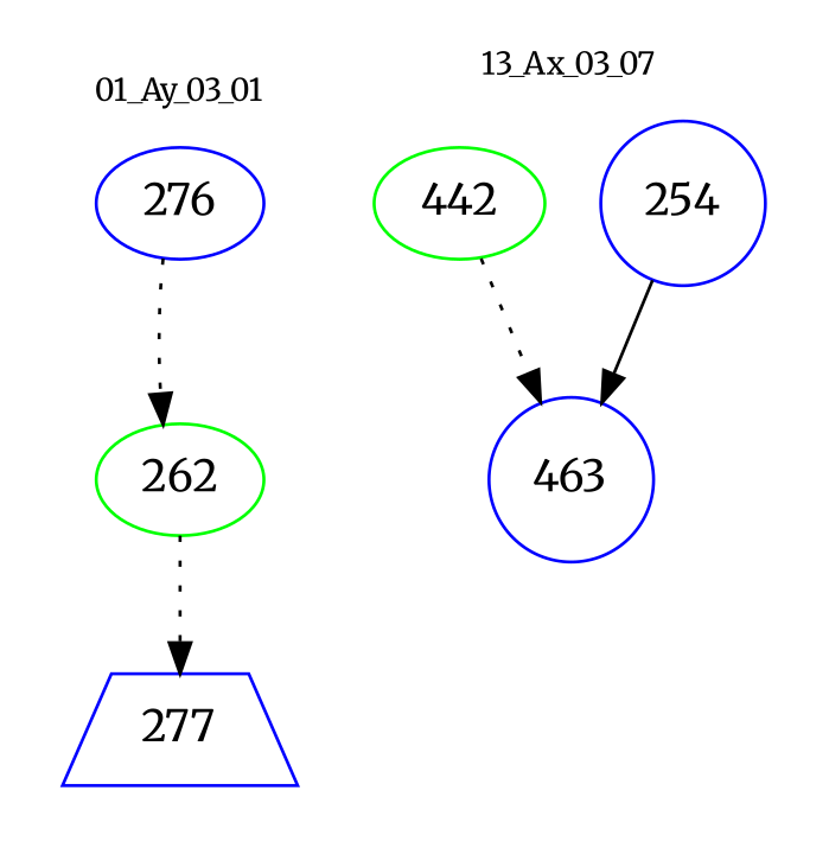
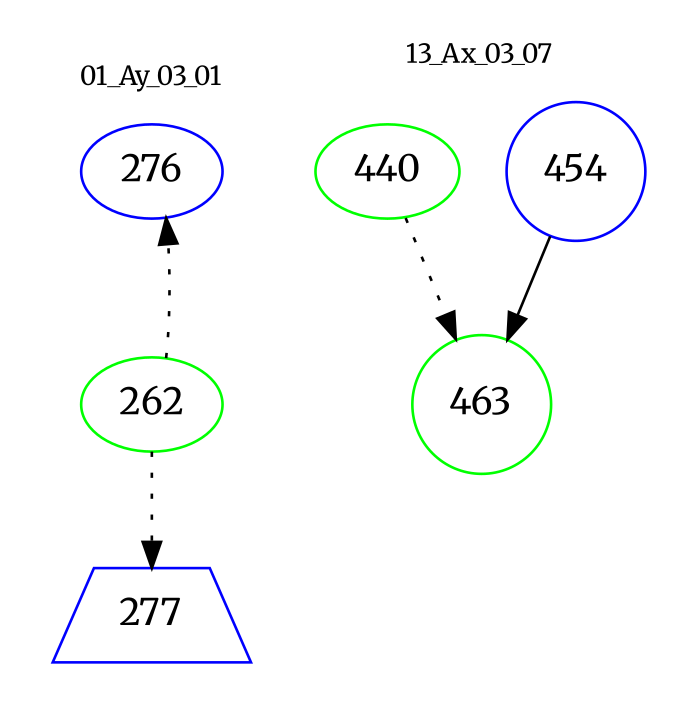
  digraph {
    fontname=Merriweather
    node [color=blue fontname=Merriweather shape=ellipse]
    edge [color=black fontname=Merriweather style=dotted]
    n1 [label=276]
    n2 [color=green label=262]
    n3 [label=277 shape=trapezium]
-   n4 [label=254 shape=circle]
-   n5 [color=green label=442]
-   n6 [label=463 shape=circle]
+   n4 [label=454 shape=circle]
+   n5 [color=green label=440]
+   n6 [color=green label=463 shape=circle]
    subgraph cluster_1 {
      color=white
      fontsize=10
      label="01_Ay_03_01"
      n1
      n2
      n3
    }
    subgraph cluster_2 {
      color=white
      fontsize=10
      label="13_Ax_03_07"
      n4
      n5
      n6
    }
-   n1 -> n2
+   n2 -> n1
    n2 -> n3
    n4 -> n6 [style=solid]
    n5 -> n6
  }
